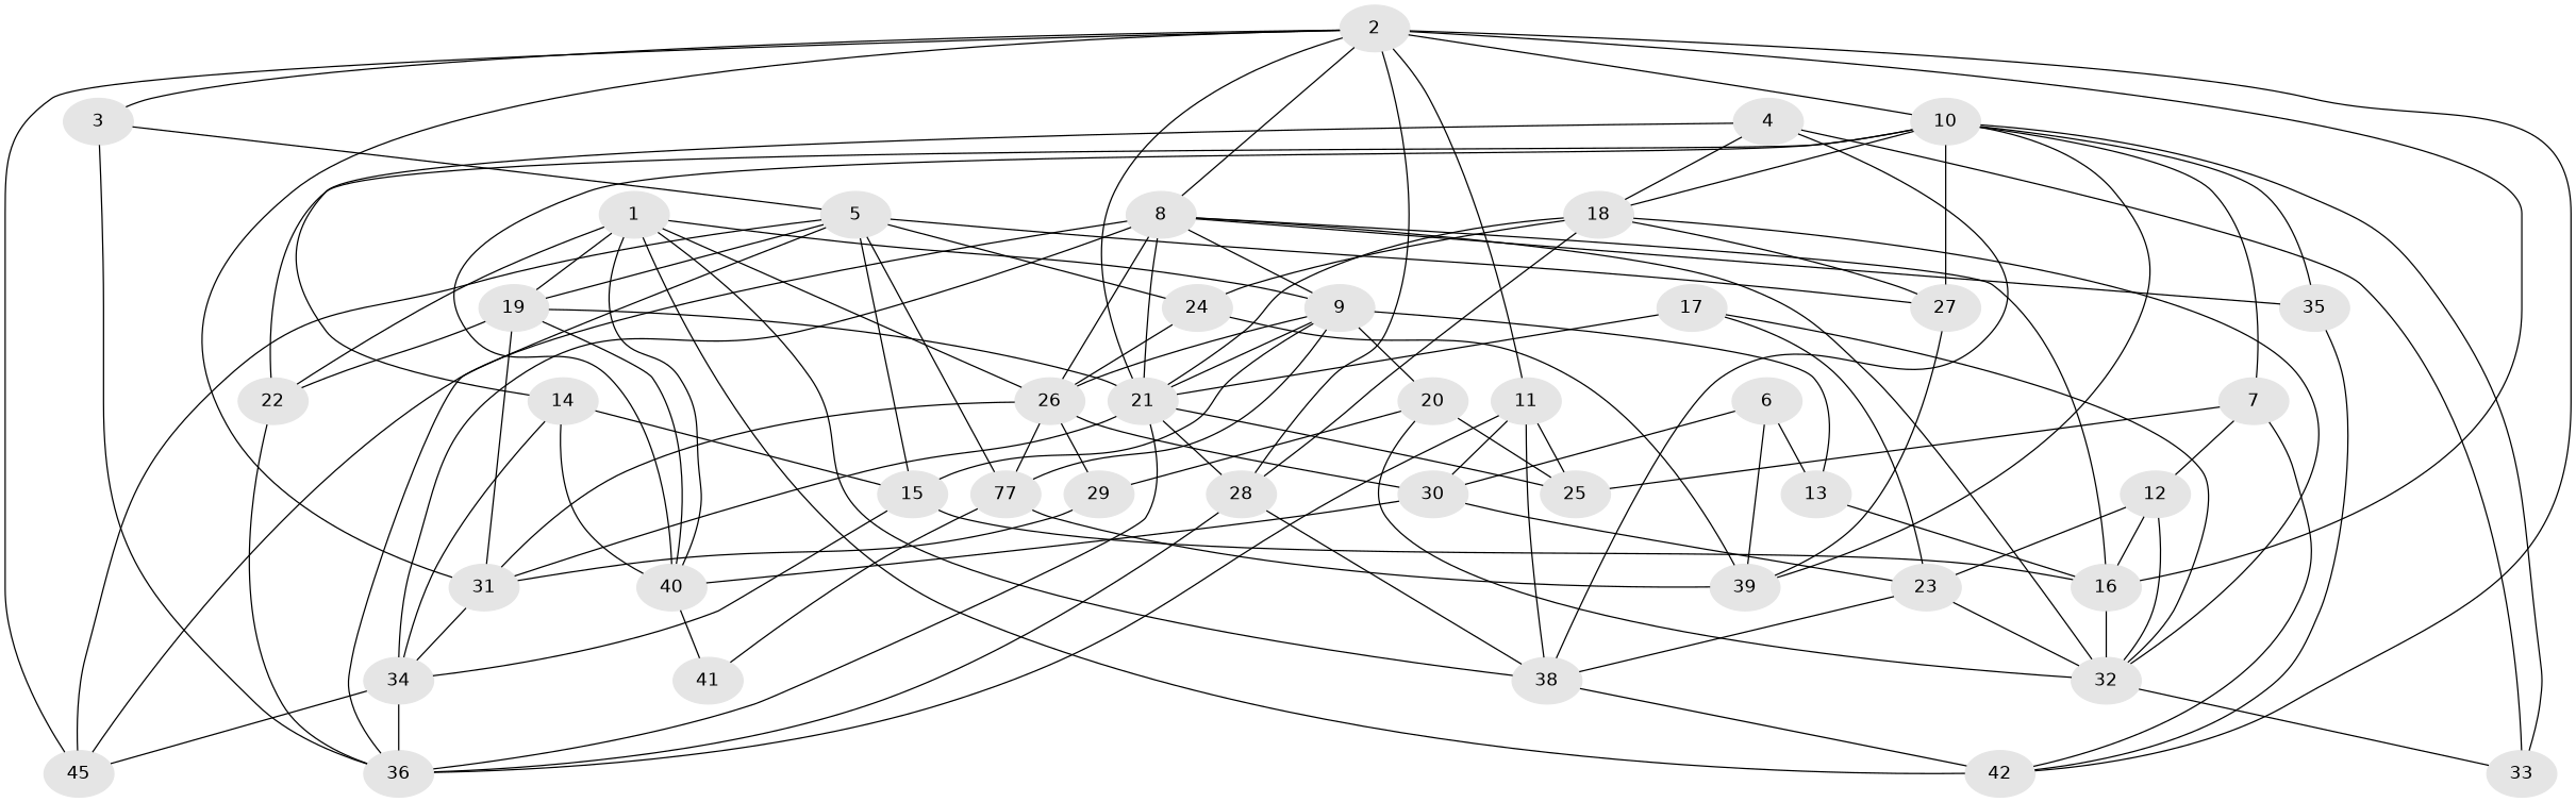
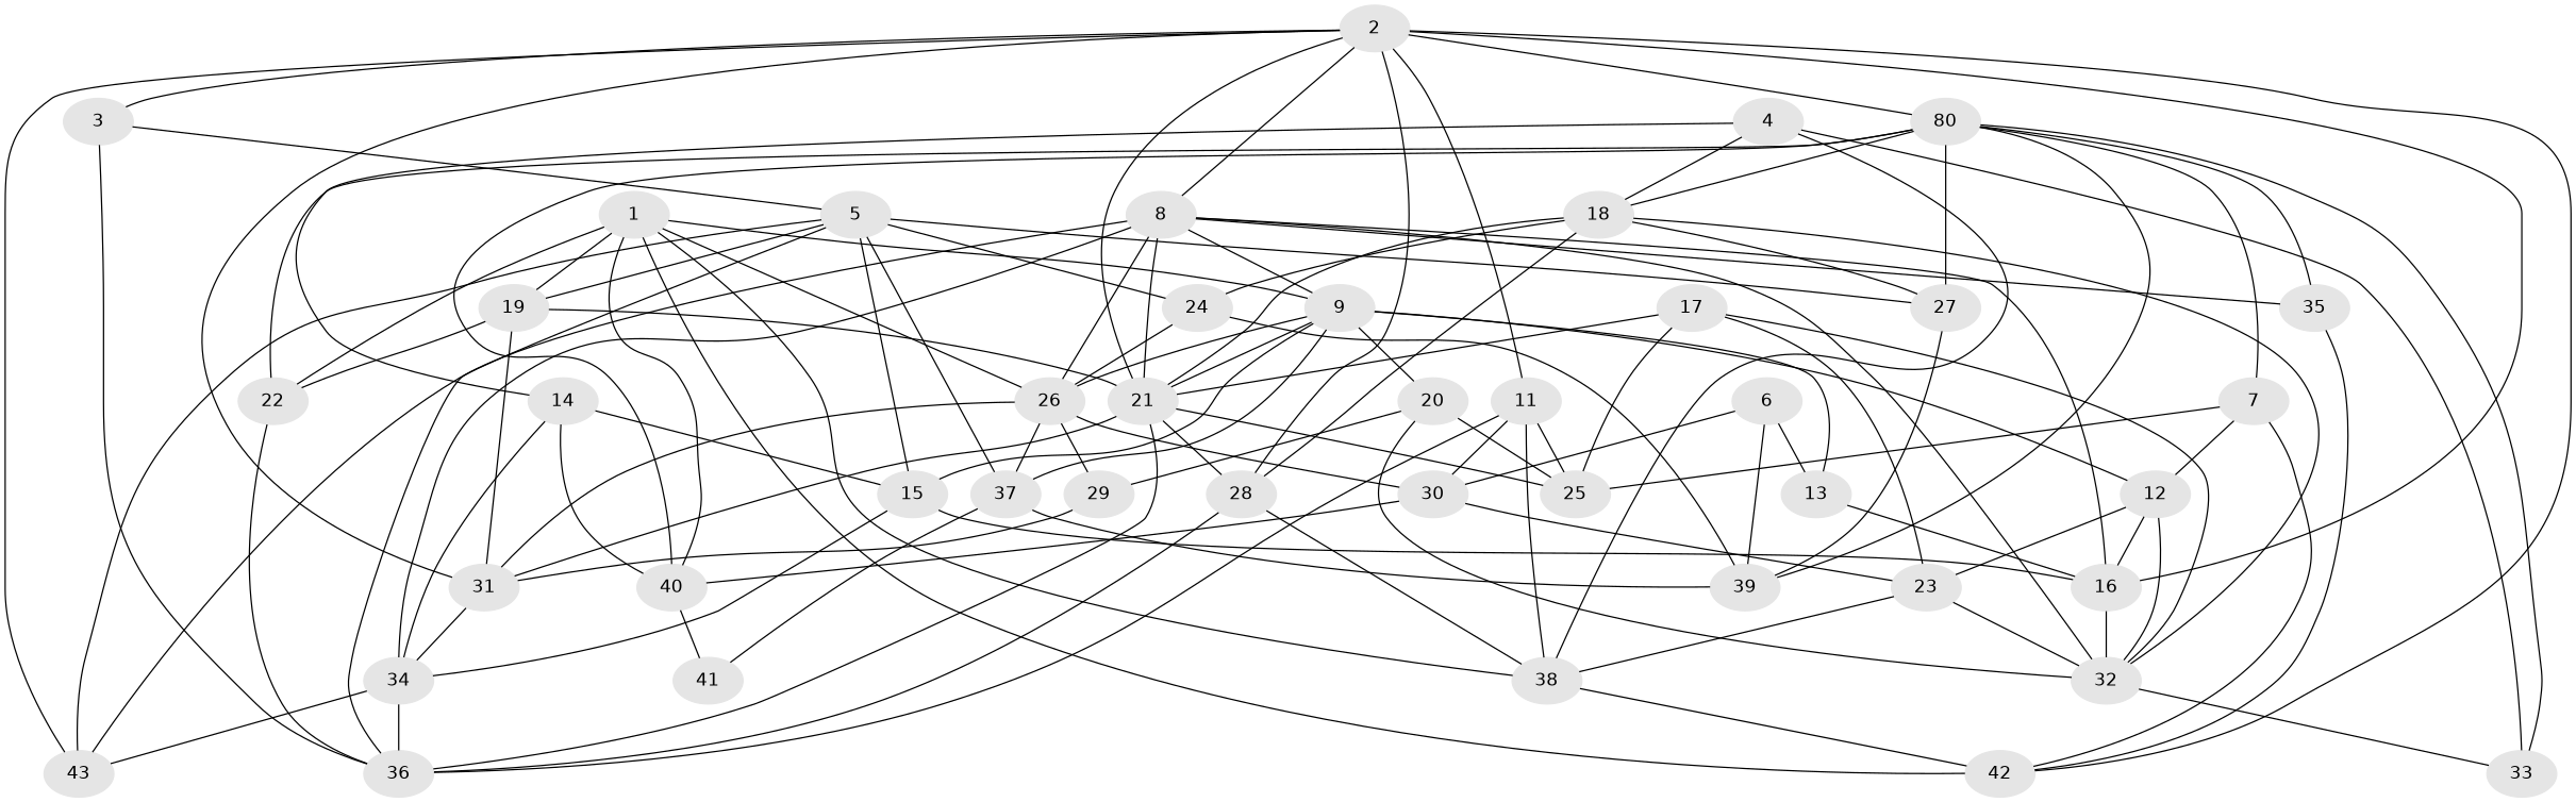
  graph {
    fontname="DejaVu Sans"
    node [color=gray90 fontname="DejaVu Sans" style=filled]
    edge [fontname="DejaVu Sans" weight=1.0]
    1
    9
    19
    22
    26
    38
    40
    42
    7
    12
    25
    21
    15
-   37 [label=77]
+   37
    13
    20
    31
    36
    30
    29
    41
    2
    3
    8
-   10
+   10 [label=80]
    11
    16
    28
-   43 [label=45]
+   43
    5
    32
    34
    35
    18
    33
    27
    39
    24
    4
    14
    6
    23
    17
    1 -- 9
    1 -- 19
    1 -- 22
    1 -- 26
    1 -- 38
    1 -- 40
    1 -- 42 [weight=2.0]
    9 -- 26
+   9 -- 12
    9 -- 21
    9 -- 15
    9 -- 37
    9 -- 13
    9 -- 20
    19 -- 22
-   19 -- 40
    19 -- 21 [weight=2.0]
    19 -- 31
    22 -- 36
    26 -- 37
    26 -- 31
    26 -- 30
    26 -- 29
    38 -- 42
    40 -- 41
    7 -- 42
    7 -- 12
    7 -- 25
    12 -- 16
    12 -- 32
    12 -- 23
    21 -- 25
    21 -- 31
    21 -- 36
    21 -- 28
    15 -- 16
    15 -- 34
    37 -- 41
    37 -- 39
    13 -- 16
    20 -- 25
    20 -- 29
    20 -- 32
    31 -- 34
    30 -- 40
    30 -- 23
    29 -- 31
    2 -- 42
    2 -- 21
    2 -- 31
    2 -- 3
    2 -- 8
    2 -- 10
    2 -- 11
    2 -- 16
    2 -- 28
    2 -- 43
    3 -- 36
    3 -- 5
    8 -- 9
    8 -- 26 [weight=2.0]
    8 -- 21
    8 -- 16
    8 -- 43
    8 -- 32
    8 -- 34
    8 -- 35
    10 -- 22
    10 -- 40
    10 -- 7
    10 -- 35
    10 -- 18
    10 -- 33
    10 -- 27
    10 -- 39
    11 -- 38
    11 -- 25
    11 -- 36
    11 -- 30
    16 -- 32
    28 -- 38
    28 -- 36
    5 -- 19
    5 -- 15
    5 -- 37
    5 -- 36
    5 -- 43
    5 -- 27
    5 -- 24
    32 -- 33
    34 -- 36
    34 -- 43
    35 -- 42
    18 -- 21 [weight=2.0]
    18 -- 28
    18 -- 32
    18 -- 27
    18 -- 24
    27 -- 39
    24 -- 26 [weight=2.0]
    24 -- 39
    4 -- 38
    4 -- 18
    4 -- 33
    4 -- 14
    14 -- 40
    14 -- 15
    14 -- 34
    6 -- 13
    6 -- 30 [weight=2.0]
    6 -- 39
    23 -- 38
    23 -- 32 [weight=2.0]
+   17 -- 25
    17 -- 21
    17 -- 32
    17 -- 23
  }
